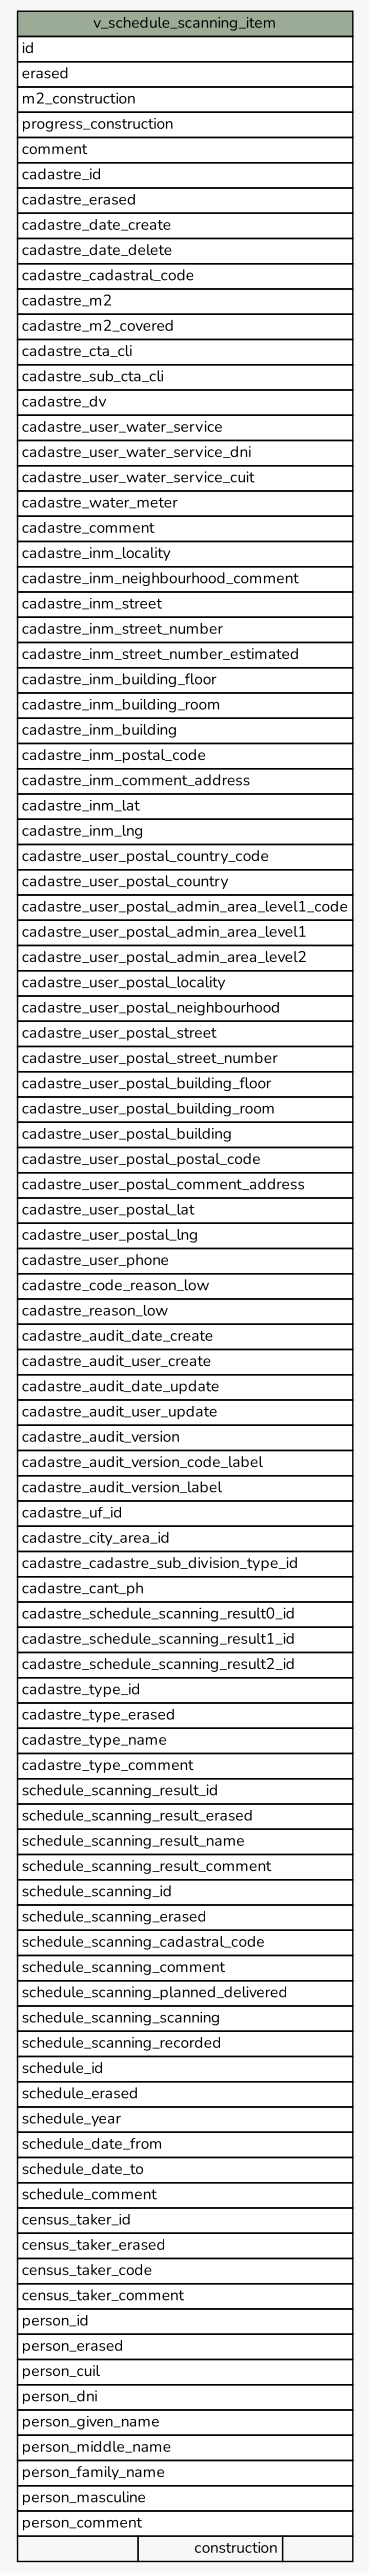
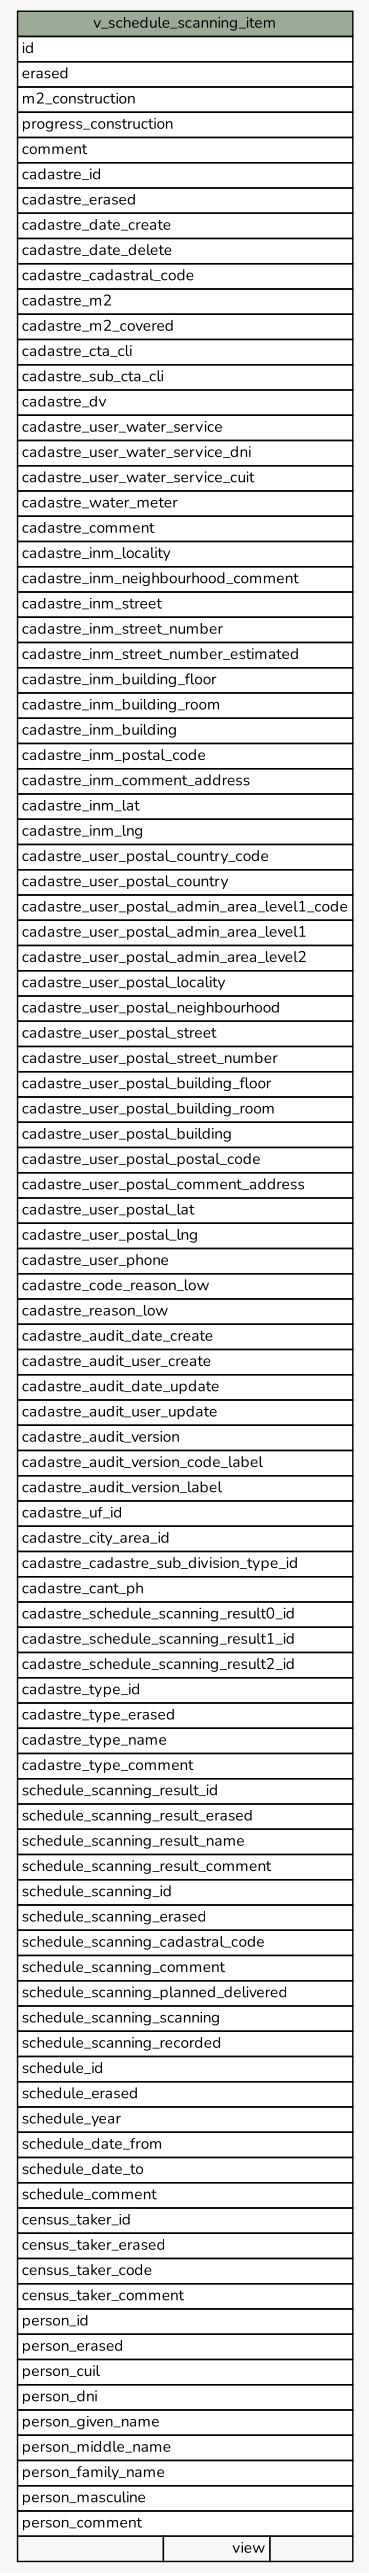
  digraph {
    bgcolor="#f7f7f7"
    rankdir=TB
    fontname=Nunito
-   n1 [fontname=Nunito fontsize=11 label=<     <TABLE BORDER="0" CELLBORDER="1" CELLSPACING="0" BGCOLOR="#ffffff">       <TR><TD PORT="v_schedule_scanning_item.heading" COLSPAN="3" BGCOLOR="#9bab96" ALIGN="CENTER">v_schedule_scanning_item</TD></TR>       <TR><TD PORT="id" COLSPAN="3" ALIGN="LEFT">id</TD></TR>       <TR><TD PORT="erased" COLSPAN="3" ALIGN="LEFT">erased</TD></TR>       <TR><TD PORT="m2_construction" COLSPAN="3" ALIGN="LEFT">m2_construction</TD></TR>       <TR><TD PORT="progress_construction" COLSPAN="3" ALIGN="LEFT">progress_construction</TD></TR>       <TR><TD PORT="comment" COLSPAN="3" ALIGN="LEFT">comment</TD></TR>       <TR><TD PORT="cadastre_id" COLSPAN="3" ALIGN="LEFT">cadastre_id</TD></TR>       <TR><TD PORT="cadastre_erased" COLSPAN="3" ALIGN="LEFT">cadastre_erased</TD></TR>       <TR><TD PORT="cadastre_date_create" COLSPAN="3" ALIGN="LEFT">cadastre_date_create</TD></TR>       <TR><TD PORT="cadastre_date_delete" COLSPAN="3" ALIGN="LEFT">cadastre_date_delete</TD></TR>       <TR><TD PORT="cadastre_cadastral_code" COLSPAN="3" ALIGN="LEFT">cadastre_cadastral_code</TD></TR>       <TR><TD PORT="cadastre_m2" COLSPAN="3" ALIGN="LEFT">cadastre_m2</TD></TR>       <TR><TD PORT="cadastre_m2_covered" COLSPAN="3" ALIGN="LEFT">cadastre_m2_covered</TD></TR>       <TR><TD PORT="cadastre_cta_cli" COLSPAN="3" ALIGN="LEFT">cadastre_cta_cli</TD></TR>       <TR><TD PORT="cadastre_sub_cta_cli" COLSPAN="3" ALIGN="LEFT">cadastre_sub_cta_cli</TD></TR>       <TR><TD PORT="cadastre_dv" COLSPAN="3" ALIGN="LEFT">cadastre_dv</TD></TR>       <TR><TD PORT="cadastre_user_water_service" COLSPAN="3" ALIGN="LEFT">cadastre_user_water_service</TD></TR>       <TR><TD PORT="cadastre_user_water_service_dni" COLSPAN="3" ALIGN="LEFT">cadastre_user_water_service_dni</TD></TR>       <TR><TD PORT="cadastre_user_water_service_cuit" COLSPAN="3" ALIGN="LEFT">cadastre_user_water_service_cuit</TD></TR>       <TR><TD PORT="cadastre_water_meter" COLSPAN="3" ALIGN="LEFT">cadastre_water_meter</TD></TR>       <TR><TD PORT="cadastre_comment" COLSPAN="3" ALIGN="LEFT">cadastre_comment</TD></TR>       <TR><TD PORT="cadastre_inm_locality" COLSPAN="3" ALIGN="LEFT">cadastre_inm_locality</TD></TR>       <TR><TD PORT="cadastre_inm_neighbourhood_comment" COLSPAN="3" ALIGN="LEFT">cadastre_inm_neighbourhood_comment</TD></TR>       <TR><TD PORT="cadastre_inm_street" COLSPAN="3" ALIGN="LEFT">cadastre_inm_street</TD></TR>       <TR><TD PORT="cadastre_inm_street_number" COLSPAN="3" ALIGN="LEFT">cadastre_inm_street_number</TD></TR>       <TR><TD PORT="cadastre_inm_street_number_estimated" COLSPAN="3" ALIGN="LEFT">cadastre_inm_street_number_estimated</TD></TR>       <TR><TD PORT="cadastre_inm_building_floor" COLSPAN="3" ALIGN="LEFT">cadastre_inm_building_floor</TD></TR>       <TR><TD PORT="cadastre_inm_building_room" COLSPAN="3" ALIGN="LEFT">cadastre_inm_building_room</TD></TR>       <TR><TD PORT="cadastre_inm_building" COLSPAN="3" ALIGN="LEFT">cadastre_inm_building</TD></TR>       <TR><TD PORT="cadastre_inm_postal_code" COLSPAN="3" ALIGN="LEFT">cadastre_inm_postal_code</TD></TR>       <TR><TD PORT="cadastre_inm_comment_address" COLSPAN="3" ALIGN="LEFT">cadastre_inm_comment_address</TD></TR>       <TR><TD PORT="cadastre_inm_lat" COLSPAN="3" ALIGN="LEFT">cadastre_inm_lat</TD></TR>       <TR><TD PORT="cadastre_inm_lng" COLSPAN="3" ALIGN="LEFT">cadastre_inm_lng</TD></TR>       <TR><TD PORT="cadastre_user_postal_country_code" COLSPAN="3" ALIGN="LEFT">cadastre_user_postal_country_code</TD></TR>       <TR><TD PORT="cadastre_user_postal_country" COLSPAN="3" ALIGN="LEFT">cadastre_user_postal_country</TD></TR>       <TR><TD PORT="cadastre_user_postal_admin_area_level1_code" COLSPAN="3" ALIGN="LEFT">cadastre_user_postal_admin_area_level1_code</TD></TR>       <TR><TD PORT="cadastre_user_postal_admin_area_level1" COLSPAN="3" ALIGN="LEFT">cadastre_user_postal_admin_area_level1</TD></TR>       <TR><TD PORT="cadastre_user_postal_admin_area_level2" COLSPAN="3" ALIGN="LEFT">cadastre_user_postal_admin_area_level2</TD></TR>       <TR><TD PORT="cadastre_user_postal_locality" COLSPAN="3" ALIGN="LEFT">cadastre_user_postal_locality</TD></TR>       <TR><TD PORT="cadastre_user_postal_neighbourhood" COLSPAN="3" ALIGN="LEFT">cadastre_user_postal_neighbourhood</TD></TR>       <TR><TD PORT="cadastre_user_postal_street" COLSPAN="3" ALIGN="LEFT">cadastre_user_postal_street</TD></TR>       <TR><TD PORT="cadastre_user_postal_street_number" COLSPAN="3" ALIGN="LEFT">cadastre_user_postal_street_number</TD></TR>       <TR><TD PORT="cadastre_user_postal_building_floor" COLSPAN="3" ALIGN="LEFT">cadastre_user_postal_building_floor</TD></TR>       <TR><TD PORT="cadastre_user_postal_building_room" COLSPAN="3" ALIGN="LEFT">cadastre_user_postal_building_room</TD></TR>       <TR><TD PORT="cadastre_user_postal_building" COLSPAN="3" ALIGN="LEFT">cadastre_user_postal_building</TD></TR>       <TR><TD PORT="cadastre_user_postal_postal_code" COLSPAN="3" ALIGN="LEFT">cadastre_user_postal_postal_code</TD></TR>       <TR><TD PORT="cadastre_user_postal_comment_address" COLSPAN="3" ALIGN="LEFT">cadastre_user_postal_comment_address</TD></TR>       <TR><TD PORT="cadastre_user_postal_lat" COLSPAN="3" ALIGN="LEFT">cadastre_user_postal_lat</TD></TR>       <TR><TD PORT="cadastre_user_postal_lng" COLSPAN="3" ALIGN="LEFT">cadastre_user_postal_lng</TD></TR>       <TR><TD PORT="cadastre_user_phone" COLSPAN="3" ALIGN="LEFT">cadastre_user_phone</TD></TR>       <TR><TD PORT="cadastre_code_reason_low" COLSPAN="3" ALIGN="LEFT">cadastre_code_reason_low</TD></TR>       <TR><TD PORT="cadastre_reason_low" COLSPAN="3" ALIGN="LEFT">cadastre_reason_low</TD></TR>       <TR><TD PORT="cadastre_audit_date_create" COLSPAN="3" ALIGN="LEFT">cadastre_audit_date_create</TD></TR>       <TR><TD PORT="cadastre_audit_user_create" COLSPAN="3" ALIGN="LEFT">cadastre_audit_user_create</TD></TR>       <TR><TD PORT="cadastre_audit_date_update" COLSPAN="3" ALIGN="LEFT">cadastre_audit_date_update</TD></TR>       <TR><TD PORT="cadastre_audit_user_update" COLSPAN="3" ALIGN="LEFT">cadastre_audit_user_update</TD></TR>       <TR><TD PORT="cadastre_audit_version" COLSPAN="3" ALIGN="LEFT">cadastre_audit_version</TD></TR>       <TR><TD PORT="cadastre_audit_version_code_label" COLSPAN="3" ALIGN="LEFT">cadastre_audit_version_code_label</TD></TR>       <TR><TD PORT="cadastre_audit_version_label" COLSPAN="3" ALIGN="LEFT">cadastre_audit_version_label</TD></TR>       <TR><TD PORT="cadastre_uf_id" COLSPAN="3" ALIGN="LEFT">cadastre_uf_id</TD></TR>       <TR><TD PORT="cadastre_city_area_id" COLSPAN="3" ALIGN="LEFT">cadastre_city_area_id</TD></TR>       <TR><TD PORT="cadastre_cadastre_sub_division_type_id" COLSPAN="3" ALIGN="LEFT">cadastre_cadastre_sub_division_type_id</TD></TR>       <TR><TD PORT="cadastre_cant_ph" COLSPAN="3" ALIGN="LEFT">cadastre_cant_ph</TD></TR>       <TR><TD PORT="cadastre_schedule_scanning_result0_id" COLSPAN="3" ALIGN="LEFT">cadastre_schedule_scanning_result0_id</TD></TR>       <TR><TD PORT="cadastre_schedule_scanning_result1_id" COLSPAN="3" ALIGN="LEFT">cadastre_schedule_scanning_result1_id</TD></TR>       <TR><TD PORT="cadastre_schedule_scanning_result2_id" COLSPAN="3" ALIGN="LEFT">cadastre_schedule_scanning_result2_id</TD></TR>       <TR><TD PORT="cadastre_type_id" COLSPAN="3" ALIGN="LEFT">cadastre_type_id</TD></TR>       <TR><TD PORT="cadastre_type_erased" COLSPAN="3" ALIGN="LEFT">cadastre_type_erased</TD></TR>       <TR><TD PORT="cadastre_type_name" COLSPAN="3" ALIGN="LEFT">cadastre_type_name</TD></TR>       <TR><TD PORT="cadastre_type_comment" COLSPAN="3" ALIGN="LEFT">cadastre_type_comment</TD></TR>       <TR><TD PORT="schedule_scanning_result_id" COLSPAN="3" ALIGN="LEFT">schedule_scanning_result_id</TD></TR>       <TR><TD PORT="schedule_scanning_result_erased" COLSPAN="3" ALIGN="LEFT">schedule_scanning_result_erased</TD></TR>       <TR><TD PORT="schedule_scanning_result_name" COLSPAN="3" ALIGN="LEFT">schedule_scanning_result_name</TD></TR>       <TR><TD PORT="schedule_scanning_result_comment" COLSPAN="3" ALIGN="LEFT">schedule_scanning_result_comment</TD></TR>       <TR><TD PORT="schedule_scanning_id" COLSPAN="3" ALIGN="LEFT">schedule_scanning_id</TD></TR>       <TR><TD PORT="schedule_scanning_erased" COLSPAN="3" ALIGN="LEFT">schedule_scanning_erased</TD></TR>       <TR><TD PORT="schedule_scanning_cadastral_code" COLSPAN="3" ALIGN="LEFT">schedule_scanning_cadastral_code</TD></TR>       <TR><TD PORT="schedule_scanning_comment" COLSPAN="3" ALIGN="LEFT">schedule_scanning_comment</TD></TR>       <TR><TD PORT="schedule_scanning_planned_delivered" COLSPAN="3" ALIGN="LEFT">schedule_scanning_planned_delivered</TD></TR>       <TR><TD PORT="schedule_scanning_scanning" COLSPAN="3" ALIGN="LEFT">schedule_scanning_scanning</TD></TR>       <TR><TD PORT="schedule_scanning_recorded" COLSPAN="3" ALIGN="LEFT">schedule_scanning_recorded</TD></TR>       <TR><TD PORT="schedule_id" COLSPAN="3" ALIGN="LEFT">schedule_id</TD></TR>       <TR><TD PORT="schedule_erased" COLSPAN="3" ALIGN="LEFT">schedule_erased</TD></TR>       <TR><TD PORT="schedule_year" COLSPAN="3" ALIGN="LEFT">schedule_year</TD></TR>       <TR><TD PORT="schedule_date_from" COLSPAN="3" ALIGN="LEFT">schedule_date_from</TD></TR>       <TR><TD PORT="schedule_date_to" COLSPAN="3" ALIGN="LEFT">schedule_date_to</TD></TR>       <TR><TD PORT="schedule_comment" COLSPAN="3" ALIGN="LEFT">schedule_comment</TD></TR>       <TR><TD PORT="census_taker_id" COLSPAN="3" ALIGN="LEFT">census_taker_id</TD></TR>       <TR><TD PORT="census_taker_erased" COLSPAN="3" ALIGN="LEFT">census_taker_erased</TD></TR>       <TR><TD PORT="census_taker_code" COLSPAN="3" ALIGN="LEFT">census_taker_code</TD></TR>       <TR><TD PORT="census_taker_comment" COLSPAN="3" ALIGN="LEFT">census_taker_comment</TD></TR>       <TR><TD PORT="person_id" COLSPAN="3" ALIGN="LEFT">person_id</TD></TR>       <TR><TD PORT="person_erased" COLSPAN="3" ALIGN="LEFT">person_erased</TD></TR>       <TR><TD PORT="person_cuil" COLSPAN="3" ALIGN="LEFT">person_cuil</TD></TR>       <TR><TD PORT="person_dni" COLSPAN="3" ALIGN="LEFT">person_dni</TD></TR>       <TR><TD PORT="person_given_name" COLSPAN="3" ALIGN="LEFT">person_given_name</TD></TR>       <TR><TD PORT="person_middle_name" COLSPAN="3" ALIGN="LEFT">person_middle_name</TD></TR>       <TR><TD PORT="person_family_name" COLSPAN="3" ALIGN="LEFT">person_family_name</TD></TR>       <TR><TD PORT="person_masculine" COLSPAN="3" ALIGN="LEFT">person_masculine</TD></TR>       <TR><TD PORT="person_comment" COLSPAN="3" ALIGN="LEFT">person_comment</TD></TR>       <TR><TD ALIGN="LEFT" BGCOLOR="#f7f7f7">  </TD><TD ALIGN="RIGHT" BGCOLOR="#f7f7f7">construction</TD><TD ALIGN="RIGHT" BGCOLOR="#f7f7f7">  </TD></TR>     </TABLE>> shape=plaintext]
+   n1 [fontname=Nunito fontsize=11 label=<     <TABLE BORDER="0" CELLBORDER="1" CELLSPACING="0" BGCOLOR="#ffffff">       <TR><TD PORT="v_schedule_scanning_item.heading" COLSPAN="3" BGCOLOR="#9bab96" ALIGN="CENTER">v_schedule_scanning_item</TD></TR>       <TR><TD PORT="id" COLSPAN="3" ALIGN="LEFT">id</TD></TR>       <TR><TD PORT="erased" COLSPAN="3" ALIGN="LEFT">erased</TD></TR>       <TR><TD PORT="m2_construction" COLSPAN="3" ALIGN="LEFT">m2_construction</TD></TR>       <TR><TD PORT="progress_construction" COLSPAN="3" ALIGN="LEFT">progress_construction</TD></TR>       <TR><TD PORT="comment" COLSPAN="3" ALIGN="LEFT">comment</TD></TR>       <TR><TD PORT="cadastre_id" COLSPAN="3" ALIGN="LEFT">cadastre_id</TD></TR>       <TR><TD PORT="cadastre_erased" COLSPAN="3" ALIGN="LEFT">cadastre_erased</TD></TR>       <TR><TD PORT="cadastre_date_create" COLSPAN="3" ALIGN="LEFT">cadastre_date_create</TD></TR>       <TR><TD PORT="cadastre_date_delete" COLSPAN="3" ALIGN="LEFT">cadastre_date_delete</TD></TR>       <TR><TD PORT="cadastre_cadastral_code" COLSPAN="3" ALIGN="LEFT">cadastre_cadastral_code</TD></TR>       <TR><TD PORT="cadastre_m2" COLSPAN="3" ALIGN="LEFT">cadastre_m2</TD></TR>       <TR><TD PORT="cadastre_m2_covered" COLSPAN="3" ALIGN="LEFT">cadastre_m2_covered</TD></TR>       <TR><TD PORT="cadastre_cta_cli" COLSPAN="3" ALIGN="LEFT">cadastre_cta_cli</TD></TR>       <TR><TD PORT="cadastre_sub_cta_cli" COLSPAN="3" ALIGN="LEFT">cadastre_sub_cta_cli</TD></TR>       <TR><TD PORT="cadastre_dv" COLSPAN="3" ALIGN="LEFT">cadastre_dv</TD></TR>       <TR><TD PORT="cadastre_user_water_service" COLSPAN="3" ALIGN="LEFT">cadastre_user_water_service</TD></TR>       <TR><TD PORT="cadastre_user_water_service_dni" COLSPAN="3" ALIGN="LEFT">cadastre_user_water_service_dni</TD></TR>       <TR><TD PORT="cadastre_user_water_service_cuit" COLSPAN="3" ALIGN="LEFT">cadastre_user_water_service_cuit</TD></TR>       <TR><TD PORT="cadastre_water_meter" COLSPAN="3" ALIGN="LEFT">cadastre_water_meter</TD></TR>       <TR><TD PORT="cadastre_comment" COLSPAN="3" ALIGN="LEFT">cadastre_comment</TD></TR>       <TR><TD PORT="cadastre_inm_locality" COLSPAN="3" ALIGN="LEFT">cadastre_inm_locality</TD></TR>       <TR><TD PORT="cadastre_inm_neighbourhood_comment" COLSPAN="3" ALIGN="LEFT">cadastre_inm_neighbourhood_comment</TD></TR>       <TR><TD PORT="cadastre_inm_street" COLSPAN="3" ALIGN="LEFT">cadastre_inm_street</TD></TR>       <TR><TD PORT="cadastre_inm_street_number" COLSPAN="3" ALIGN="LEFT">cadastre_inm_street_number</TD></TR>       <TR><TD PORT="cadastre_inm_street_number_estimated" COLSPAN="3" ALIGN="LEFT">cadastre_inm_street_number_estimated</TD></TR>       <TR><TD PORT="cadastre_inm_building_floor" COLSPAN="3" ALIGN="LEFT">cadastre_inm_building_floor</TD></TR>       <TR><TD PORT="cadastre_inm_building_room" COLSPAN="3" ALIGN="LEFT">cadastre_inm_building_room</TD></TR>       <TR><TD PORT="cadastre_inm_building" COLSPAN="3" ALIGN="LEFT">cadastre_inm_building</TD></TR>       <TR><TD PORT="cadastre_inm_postal_code" COLSPAN="3" ALIGN="LEFT">cadastre_inm_postal_code</TD></TR>       <TR><TD PORT="cadastre_inm_comment_address" COLSPAN="3" ALIGN="LEFT">cadastre_inm_comment_address</TD></TR>       <TR><TD PORT="cadastre_inm_lat" COLSPAN="3" ALIGN="LEFT">cadastre_inm_lat</TD></TR>       <TR><TD PORT="cadastre_inm_lng" COLSPAN="3" ALIGN="LEFT">cadastre_inm_lng</TD></TR>       <TR><TD PORT="cadastre_user_postal_country_code" COLSPAN="3" ALIGN="LEFT">cadastre_user_postal_country_code</TD></TR>       <TR><TD PORT="cadastre_user_postal_country" COLSPAN="3" ALIGN="LEFT">cadastre_user_postal_country</TD></TR>       <TR><TD PORT="cadastre_user_postal_admin_area_level1_code" COLSPAN="3" ALIGN="LEFT">cadastre_user_postal_admin_area_level1_code</TD></TR>       <TR><TD PORT="cadastre_user_postal_admin_area_level1" COLSPAN="3" ALIGN="LEFT">cadastre_user_postal_admin_area_level1</TD></TR>       <TR><TD PORT="cadastre_user_postal_admin_area_level2" COLSPAN="3" ALIGN="LEFT">cadastre_user_postal_admin_area_level2</TD></TR>       <TR><TD PORT="cadastre_user_postal_locality" COLSPAN="3" ALIGN="LEFT">cadastre_user_postal_locality</TD></TR>       <TR><TD PORT="cadastre_user_postal_neighbourhood" COLSPAN="3" ALIGN="LEFT">cadastre_user_postal_neighbourhood</TD></TR>       <TR><TD PORT="cadastre_user_postal_street" COLSPAN="3" ALIGN="LEFT">cadastre_user_postal_street</TD></TR>       <TR><TD PORT="cadastre_user_postal_street_number" COLSPAN="3" ALIGN="LEFT">cadastre_user_postal_street_number</TD></TR>       <TR><TD PORT="cadastre_user_postal_building_floor" COLSPAN="3" ALIGN="LEFT">cadastre_user_postal_building_floor</TD></TR>       <TR><TD PORT="cadastre_user_postal_building_room" COLSPAN="3" ALIGN="LEFT">cadastre_user_postal_building_room</TD></TR>       <TR><TD PORT="cadastre_user_postal_building" COLSPAN="3" ALIGN="LEFT">cadastre_user_postal_building</TD></TR>       <TR><TD PORT="cadastre_user_postal_postal_code" COLSPAN="3" ALIGN="LEFT">cadastre_user_postal_postal_code</TD></TR>       <TR><TD PORT="cadastre_user_postal_comment_address" COLSPAN="3" ALIGN="LEFT">cadastre_user_postal_comment_address</TD></TR>       <TR><TD PORT="cadastre_user_postal_lat" COLSPAN="3" ALIGN="LEFT">cadastre_user_postal_lat</TD></TR>       <TR><TD PORT="cadastre_user_postal_lng" COLSPAN="3" ALIGN="LEFT">cadastre_user_postal_lng</TD></TR>       <TR><TD PORT="cadastre_user_phone" COLSPAN="3" ALIGN="LEFT">cadastre_user_phone</TD></TR>       <TR><TD PORT="cadastre_code_reason_low" COLSPAN="3" ALIGN="LEFT">cadastre_code_reason_low</TD></TR>       <TR><TD PORT="cadastre_reason_low" COLSPAN="3" ALIGN="LEFT">cadastre_reason_low</TD></TR>       <TR><TD PORT="cadastre_audit_date_create" COLSPAN="3" ALIGN="LEFT">cadastre_audit_date_create</TD></TR>       <TR><TD PORT="cadastre_audit_user_create" COLSPAN="3" ALIGN="LEFT">cadastre_audit_user_create</TD></TR>       <TR><TD PORT="cadastre_audit_date_update" COLSPAN="3" ALIGN="LEFT">cadastre_audit_date_update</TD></TR>       <TR><TD PORT="cadastre_audit_user_update" COLSPAN="3" ALIGN="LEFT">cadastre_audit_user_update</TD></TR>       <TR><TD PORT="cadastre_audit_version" COLSPAN="3" ALIGN="LEFT">cadastre_audit_version</TD></TR>       <TR><TD PORT="cadastre_audit_version_code_label" COLSPAN="3" ALIGN="LEFT">cadastre_audit_version_code_label</TD></TR>       <TR><TD PORT="cadastre_audit_version_label" COLSPAN="3" ALIGN="LEFT">cadastre_audit_version_label</TD></TR>       <TR><TD PORT="cadastre_uf_id" COLSPAN="3" ALIGN="LEFT">cadastre_uf_id</TD></TR>       <TR><TD PORT="cadastre_city_area_id" COLSPAN="3" ALIGN="LEFT">cadastre_city_area_id</TD></TR>       <TR><TD PORT="cadastre_cadastre_sub_division_type_id" COLSPAN="3" ALIGN="LEFT">cadastre_cadastre_sub_division_type_id</TD></TR>       <TR><TD PORT="cadastre_cant_ph" COLSPAN="3" ALIGN="LEFT">cadastre_cant_ph</TD></TR>       <TR><TD PORT="cadastre_schedule_scanning_result0_id" COLSPAN="3" ALIGN="LEFT">cadastre_schedule_scanning_result0_id</TD></TR>       <TR><TD PORT="cadastre_schedule_scanning_result1_id" COLSPAN="3" ALIGN="LEFT">cadastre_schedule_scanning_result1_id</TD></TR>       <TR><TD PORT="cadastre_schedule_scanning_result2_id" COLSPAN="3" ALIGN="LEFT">cadastre_schedule_scanning_result2_id</TD></TR>       <TR><TD PORT="cadastre_type_id" COLSPAN="3" ALIGN="LEFT">cadastre_type_id</TD></TR>       <TR><TD PORT="cadastre_type_erased" COLSPAN="3" ALIGN="LEFT">cadastre_type_erased</TD></TR>       <TR><TD PORT="cadastre_type_name" COLSPAN="3" ALIGN="LEFT">cadastre_type_name</TD></TR>       <TR><TD PORT="cadastre_type_comment" COLSPAN="3" ALIGN="LEFT">cadastre_type_comment</TD></TR>       <TR><TD PORT="schedule_scanning_result_id" COLSPAN="3" ALIGN="LEFT">schedule_scanning_result_id</TD></TR>       <TR><TD PORT="schedule_scanning_result_erased" COLSPAN="3" ALIGN="LEFT">schedule_scanning_result_erased</TD></TR>       <TR><TD PORT="schedule_scanning_result_name" COLSPAN="3" ALIGN="LEFT">schedule_scanning_result_name</TD></TR>       <TR><TD PORT="schedule_scanning_result_comment" COLSPAN="3" ALIGN="LEFT">schedule_scanning_result_comment</TD></TR>       <TR><TD PORT="schedule_scanning_id" COLSPAN="3" ALIGN="LEFT">schedule_scanning_id</TD></TR>       <TR><TD PORT="schedule_scanning_erased" COLSPAN="3" ALIGN="LEFT">schedule_scanning_erased</TD></TR>       <TR><TD PORT="schedule_scanning_cadastral_code" COLSPAN="3" ALIGN="LEFT">schedule_scanning_cadastral_code</TD></TR>       <TR><TD PORT="schedule_scanning_comment" COLSPAN="3" ALIGN="LEFT">schedule_scanning_comment</TD></TR>       <TR><TD PORT="schedule_scanning_planned_delivered" COLSPAN="3" ALIGN="LEFT">schedule_scanning_planned_delivered</TD></TR>       <TR><TD PORT="schedule_scanning_scanning" COLSPAN="3" ALIGN="LEFT">schedule_scanning_scanning</TD></TR>       <TR><TD PORT="schedule_scanning_recorded" COLSPAN="3" ALIGN="LEFT">schedule_scanning_recorded</TD></TR>       <TR><TD PORT="schedule_id" COLSPAN="3" ALIGN="LEFT">schedule_id</TD></TR>       <TR><TD PORT="schedule_erased" COLSPAN="3" ALIGN="LEFT">schedule_erased</TD></TR>       <TR><TD PORT="schedule_year" COLSPAN="3" ALIGN="LEFT">schedule_year</TD></TR>       <TR><TD PORT="schedule_date_from" COLSPAN="3" ALIGN="LEFT">schedule_date_from</TD></TR>       <TR><TD PORT="schedule_date_to" COLSPAN="3" ALIGN="LEFT">schedule_date_to</TD></TR>       <TR><TD PORT="schedule_comment" COLSPAN="3" ALIGN="LEFT">schedule_comment</TD></TR>       <TR><TD PORT="census_taker_id" COLSPAN="3" ALIGN="LEFT">census_taker_id</TD></TR>       <TR><TD PORT="census_taker_erased" COLSPAN="3" ALIGN="LEFT">census_taker_erased</TD></TR>       <TR><TD PORT="census_taker_code" COLSPAN="3" ALIGN="LEFT">census_taker_code</TD></TR>       <TR><TD PORT="census_taker_comment" COLSPAN="3" ALIGN="LEFT">census_taker_comment</TD></TR>       <TR><TD PORT="person_id" COLSPAN="3" ALIGN="LEFT">person_id</TD></TR>       <TR><TD PORT="person_erased" COLSPAN="3" ALIGN="LEFT">person_erased</TD></TR>       <TR><TD PORT="person_cuil" COLSPAN="3" ALIGN="LEFT">person_cuil</TD></TR>       <TR><TD PORT="person_dni" COLSPAN="3" ALIGN="LEFT">person_dni</TD></TR>       <TR><TD PORT="person_given_name" COLSPAN="3" ALIGN="LEFT">person_given_name</TD></TR>       <TR><TD PORT="person_middle_name" COLSPAN="3" ALIGN="LEFT">person_middle_name</TD></TR>       <TR><TD PORT="person_family_name" COLSPAN="3" ALIGN="LEFT">person_family_name</TD></TR>       <TR><TD PORT="person_masculine" COLSPAN="3" ALIGN="LEFT">person_masculine</TD></TR>       <TR><TD PORT="person_comment" COLSPAN="3" ALIGN="LEFT">person_comment</TD></TR>       <TR><TD ALIGN="LEFT" BGCOLOR="#f7f7f7">  </TD><TD ALIGN="RIGHT" BGCOLOR="#f7f7f7">view</TD><TD ALIGN="RIGHT" BGCOLOR="#f7f7f7">  </TD></TR>     </TABLE>> shape=plaintext]
  }
